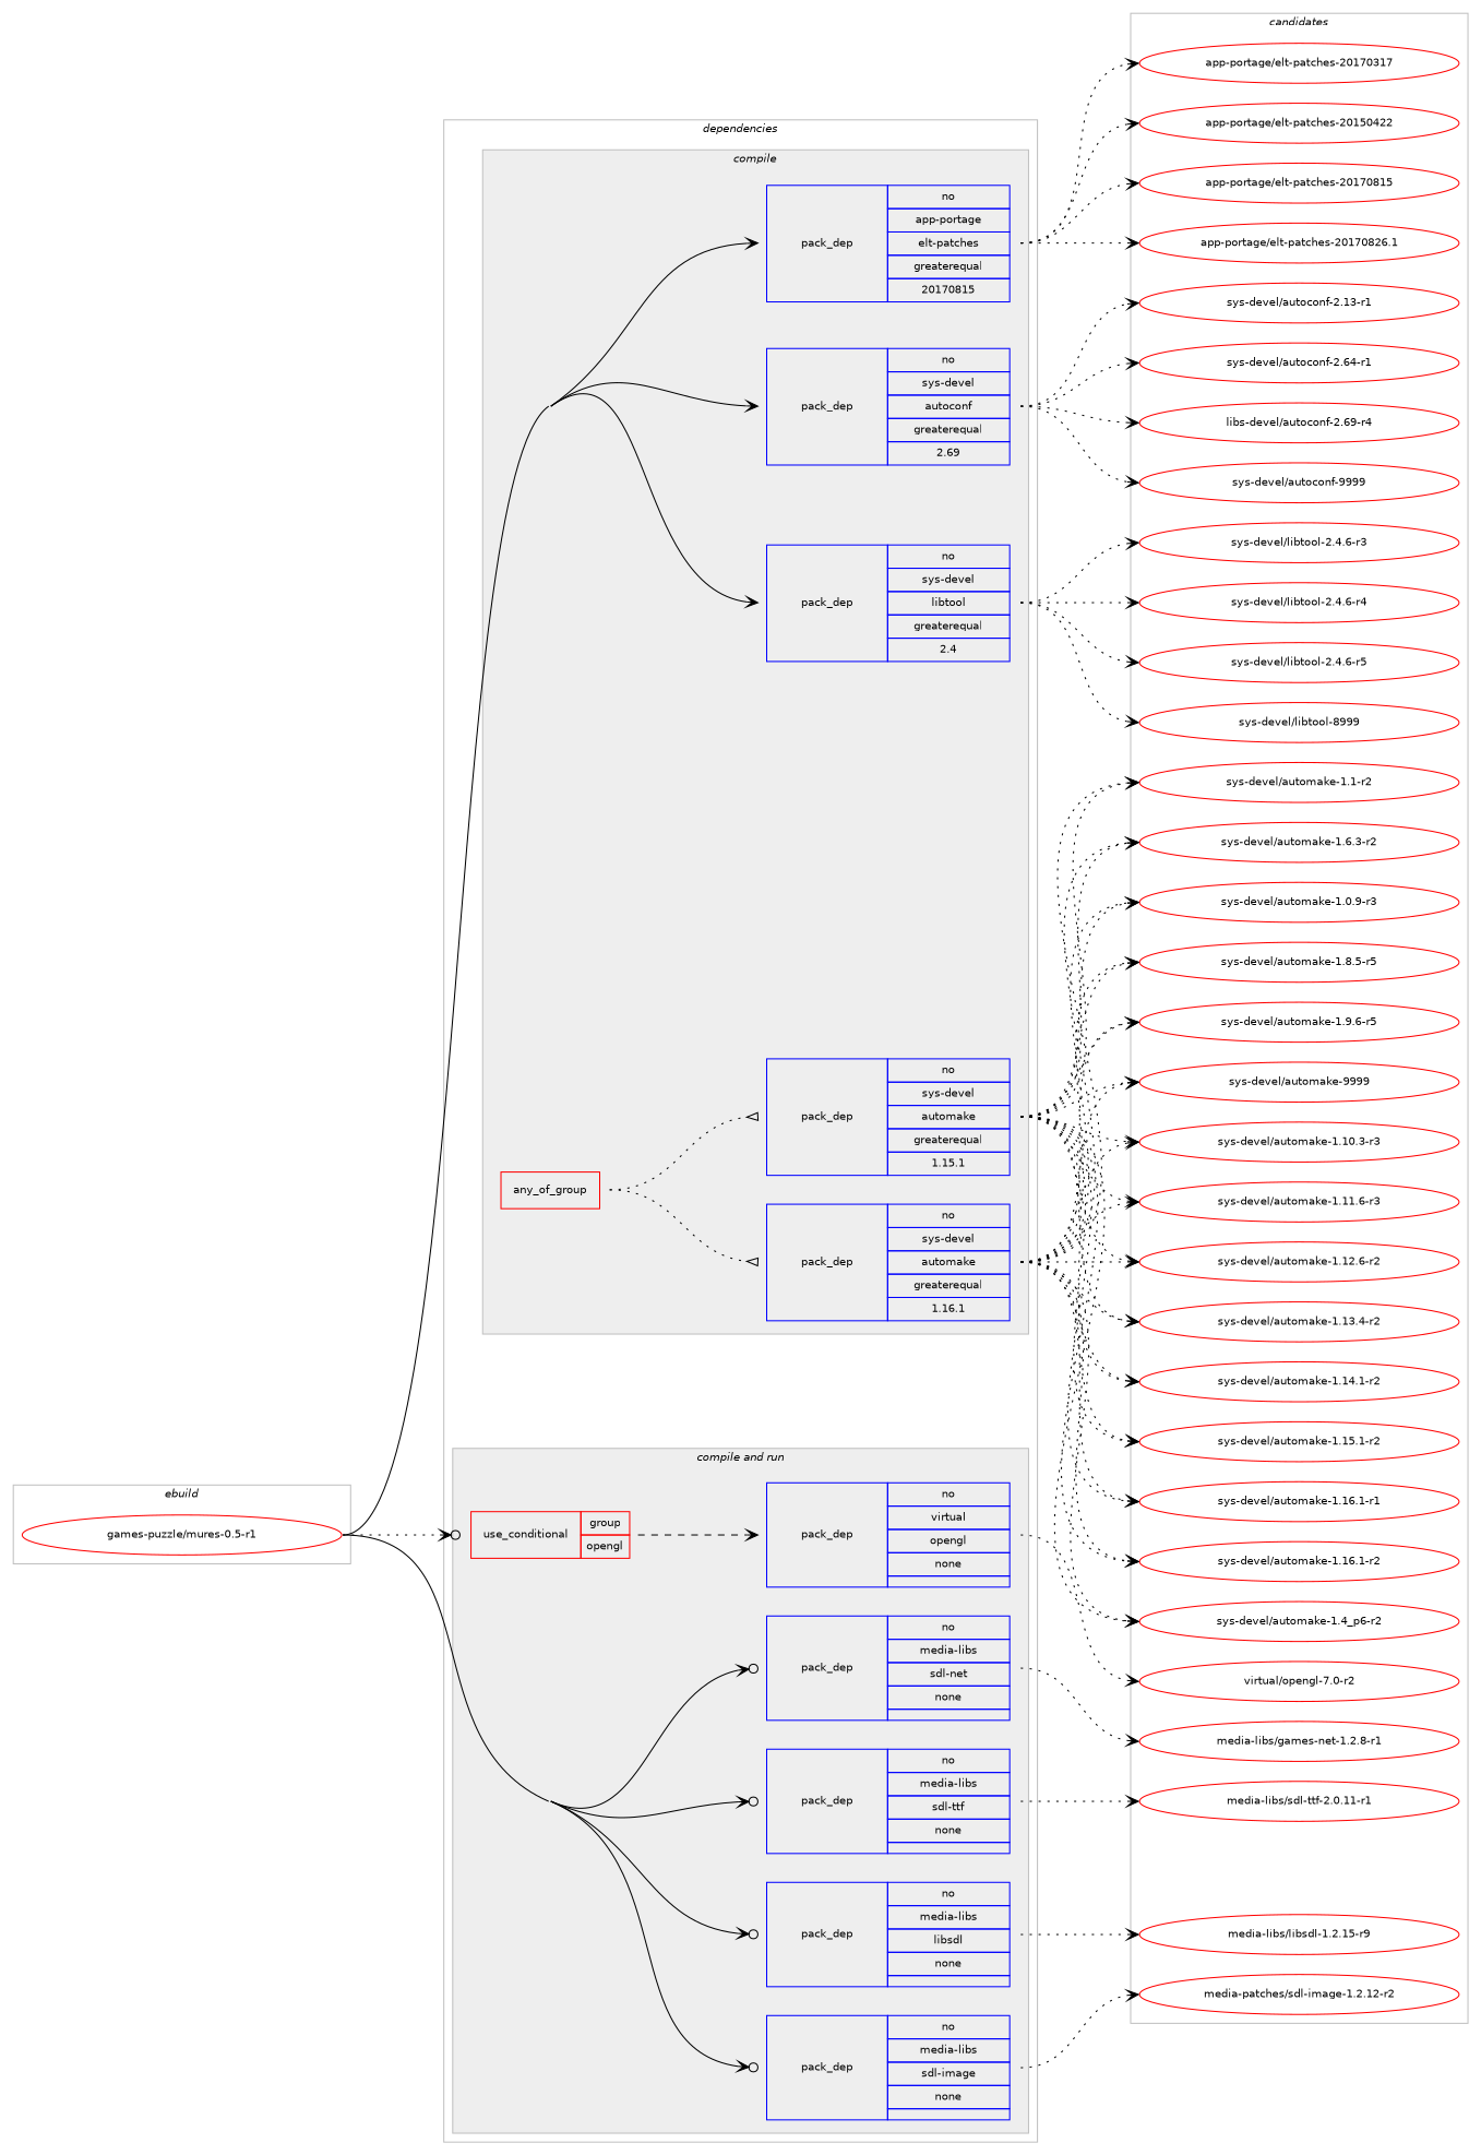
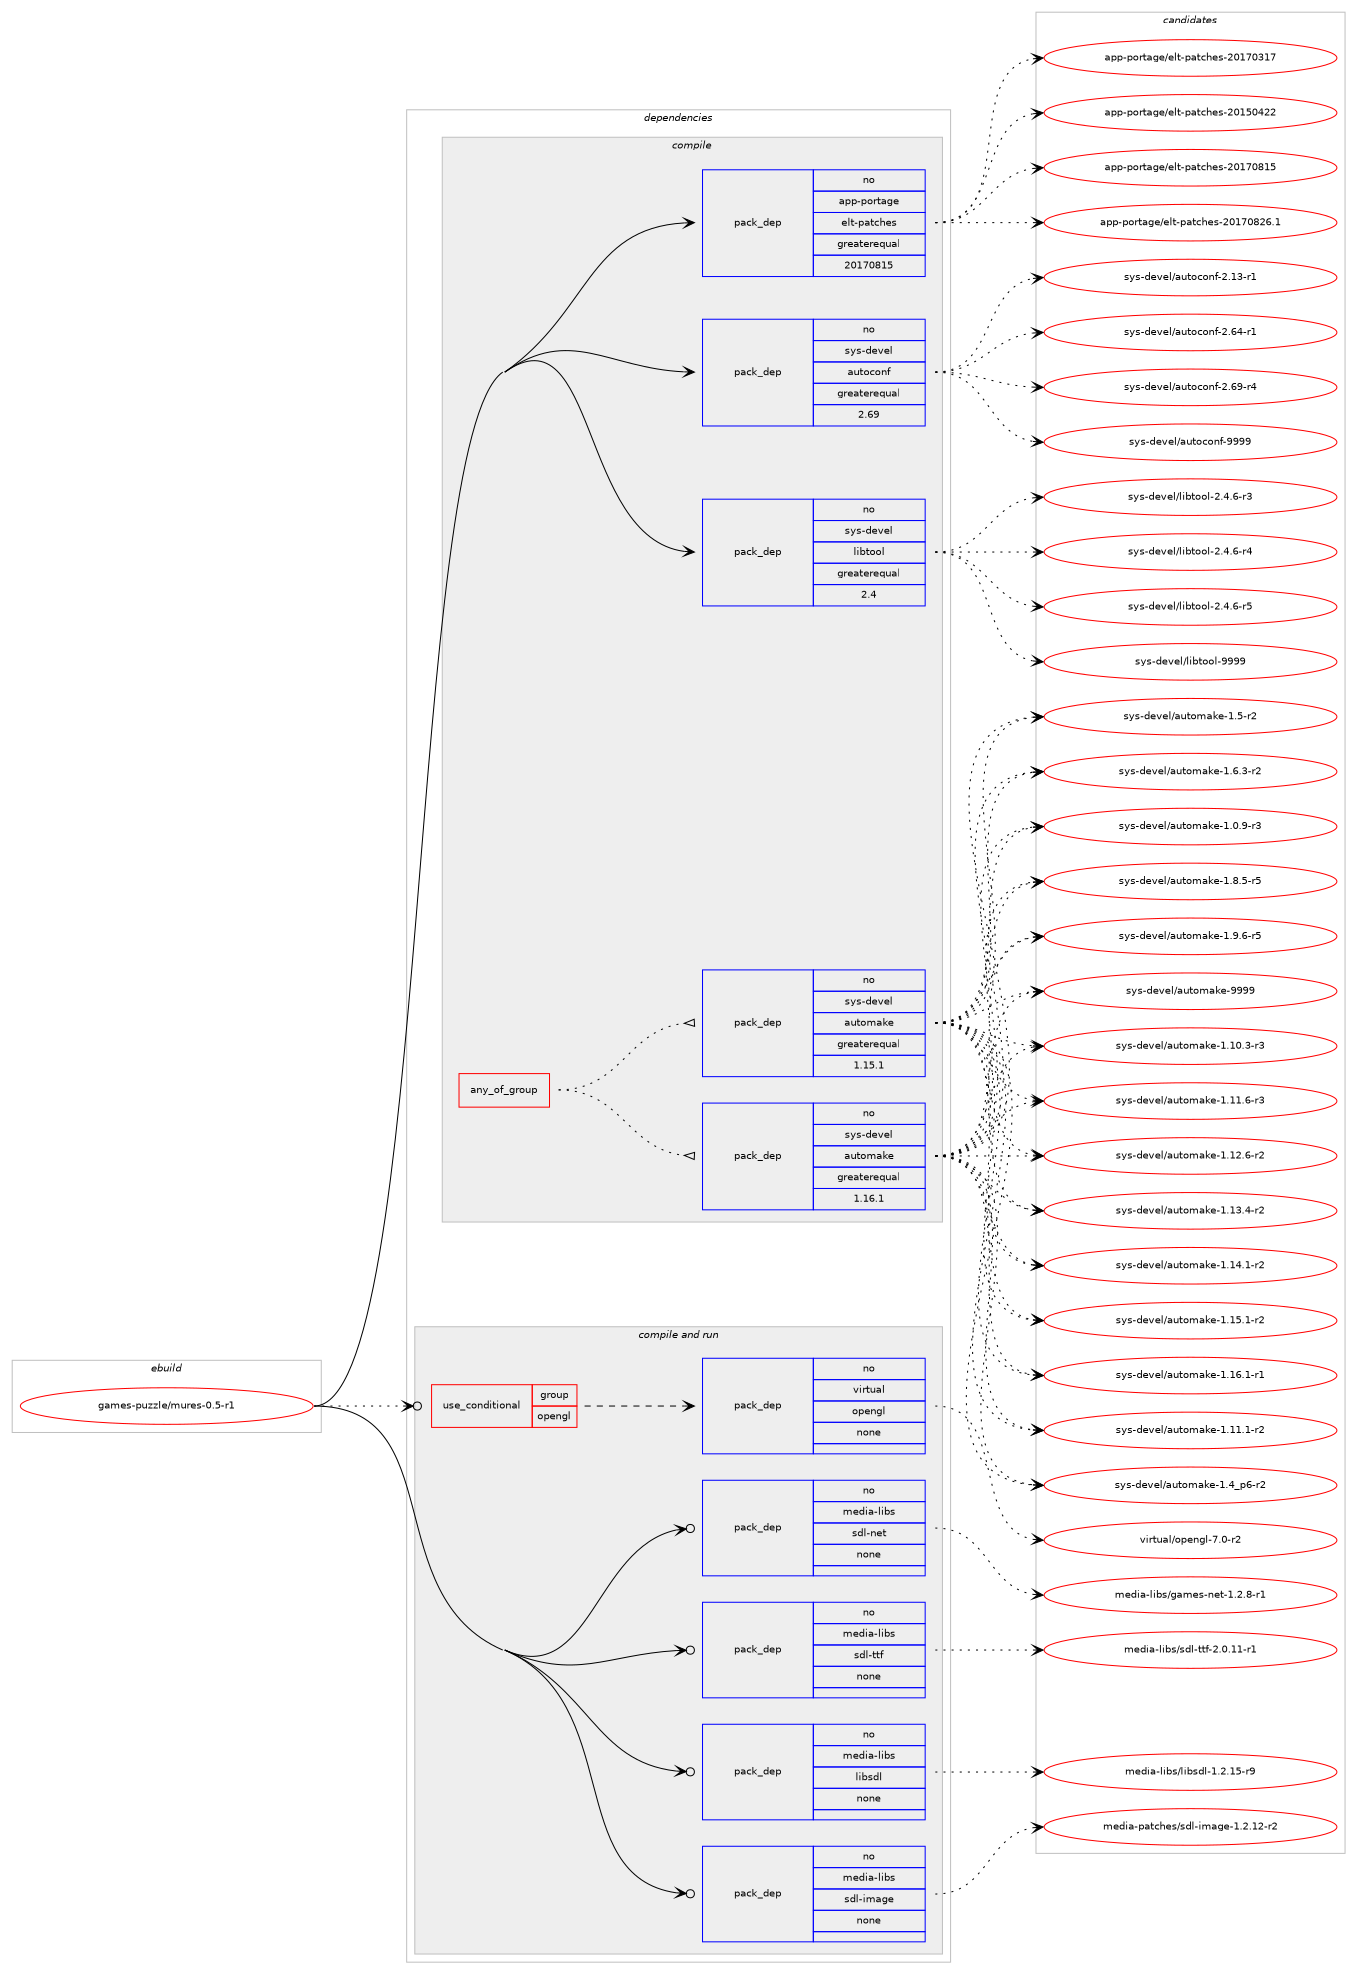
  digraph {
    compound=true
    concentrate=true
    fontname=Helvetica
    fontsize=10
    newrank=true
    rankdir=LR
    ranksep=1.5
    node [color=red fontname=Helvetica fontsize=10]
    edge [arrowhead=vee headport=w style=dotted tailport=e weight=100]
    n1 [label="games-puzzle/mures-0.5-r1" width=4]
    n2 [color=blue label=<<TABLE BORDER="0" CELLBORDER="1" CELLSPACING="0" CELLPADDING="4" WIDTH="220"><TR><TD ROWSPAN="6" CELLPADDING="30">pack_dep</TD></TR><TR><TD WIDTH="110">no</TD></TR><TR><TD>sys-devel</TD></TR><TR><TD>automake</TD></TR><TR><TD>greaterequal</TD></TR><TR><TD>1.16.1</TD></TR></TABLE>> shape=none]
    n3 [color=blue label=<<TABLE BORDER="0" CELLBORDER="1" CELLSPACING="0" CELLPADDING="4" WIDTH="220"><TR><TD ROWSPAN="6" CELLPADDING="30">pack_dep</TD></TR><TR><TD WIDTH="110">no</TD></TR><TR><TD>sys-devel</TD></TR><TR><TD>automake</TD></TR><TR><TD>greaterequal</TD></TR><TR><TD>1.15.1</TD></TR></TABLE>> shape=none]
    n4 [label=<<TABLE BORDER="0" CELLBORDER="1" CELLSPACING="0" CELLPADDING="4"><TR><TD CELLPADDING="10">any_of_group</TD></TR></TABLE>> shape=none]
    n5 [color=blue label=<<TABLE BORDER="0" CELLBORDER="1" CELLSPACING="0" CELLPADDING="4" WIDTH="220"><TR><TD ROWSPAN="6" CELLPADDING="30">pack_dep</TD></TR><TR><TD WIDTH="110">no</TD></TR><TR><TD>app-portage</TD></TR><TR><TD>elt-patches</TD></TR><TR><TD>greaterequal</TD></TR><TR><TD>20170815</TD></TR></TABLE>> shape=none]
    n6 [color=blue label=<<TABLE BORDER="0" CELLBORDER="1" CELLSPACING="0" CELLPADDING="4" WIDTH="220"><TR><TD ROWSPAN="6" CELLPADDING="30">pack_dep</TD></TR><TR><TD WIDTH="110">no</TD></TR><TR><TD>sys-devel</TD></TR><TR><TD>autoconf</TD></TR><TR><TD>greaterequal</TD></TR><TR><TD>2.69</TD></TR></TABLE>> shape=none]
    n7 [color=blue label=<<TABLE BORDER="0" CELLBORDER="1" CELLSPACING="0" CELLPADDING="4" WIDTH="220"><TR><TD ROWSPAN="6" CELLPADDING="30">pack_dep</TD></TR><TR><TD WIDTH="110">no</TD></TR><TR><TD>sys-devel</TD></TR><TR><TD>libtool</TD></TR><TR><TD>greaterequal</TD></TR><TR><TD>2.4</TD></TR></TABLE>> shape=none]
    n8 [color=blue label=<<TABLE BORDER="0" CELLBORDER="1" CELLSPACING="0" CELLPADDING="4" WIDTH="220"><TR><TD ROWSPAN="6" CELLPADDING="30">pack_dep</TD></TR><TR><TD WIDTH="110">no</TD></TR><TR><TD>virtual</TD></TR><TR><TD>opengl</TD></TR><TR><TD>none</TD></TR><TR><TD></TD></TR></TABLE>> shape=none]
    n9 [label=<<TABLE BORDER="0" CELLBORDER="1" CELLSPACING="0" CELLPADDING="4"><TR><TD ROWSPAN="3" CELLPADDING="10">use_conditional</TD></TR><TR><TD>group</TD></TR><TR><TD>opengl</TD></TR></TABLE>> shape=none]
    n10 [color=blue label=<<TABLE BORDER="0" CELLBORDER="1" CELLSPACING="0" CELLPADDING="4" WIDTH="220"><TR><TD ROWSPAN="6" CELLPADDING="30">pack_dep</TD></TR><TR><TD WIDTH="110">no</TD></TR><TR><TD>media-libs</TD></TR><TR><TD>libsdl</TD></TR><TR><TD>none</TD></TR><TR><TD></TD></TR></TABLE>> shape=none]
    n11 [color=blue label=<<TABLE BORDER="0" CELLBORDER="1" CELLSPACING="0" CELLPADDING="4" WIDTH="220"><TR><TD ROWSPAN="6" CELLPADDING="30">pack_dep</TD></TR><TR><TD WIDTH="110">no</TD></TR><TR><TD>media-libs</TD></TR><TR><TD>sdl-image</TD></TR><TR><TD>none</TD></TR><TR><TD></TD></TR></TABLE>> shape=none]
    n12 [color=blue label=<<TABLE BORDER="0" CELLBORDER="1" CELLSPACING="0" CELLPADDING="4" WIDTH="220"><TR><TD ROWSPAN="6" CELLPADDING="30">pack_dep</TD></TR><TR><TD WIDTH="110">no</TD></TR><TR><TD>media-libs</TD></TR><TR><TD>sdl-net</TD></TR><TR><TD>none</TD></TR><TR><TD></TD></TR></TABLE>> shape=none]
    n13 [color=blue label=<<TABLE BORDER="0" CELLBORDER="1" CELLSPACING="0" CELLPADDING="4" WIDTH="220"><TR><TD ROWSPAN="6" CELLPADDING="30">pack_dep</TD></TR><TR><TD WIDTH="110">no</TD></TR><TR><TD>media-libs</TD></TR><TR><TD>sdl-ttf</TD></TR><TR><TD>none</TD></TR><TR><TD></TD></TR></TABLE>> shape=none]
    n14 [label="sys-devel/automake-1.10.3-r3" width=4]
    n15 [label="sys-devel/automake-1.11.6-r3" width=4]
    n16 [label="sys-devel/automake-1.12.6-r2" width=4]
    n17 [label="sys-devel/automake-1.13.4-r2" width=4]
    n18 [label="sys-devel/automake-1.14.1-r2" width=4]
    n19 [label="sys-devel/automake-1.15.1-r2" width=4]
    n20 [label="sys-devel/automake-1.16.1-r1" width=4]
-   n21 [label="sys-devel/automake-1.16.1-r2" width=4]
+   n21 [label="sys-devel/automake-1.11.1-r2" width=4]
    n22 [label="sys-devel/automake-1.4_p6-r2" width=4]
-   n23 [label="sys-devel/automake-1.1-r2" width=4]
+   n23 [label="sys-devel/automake-1.5-r2" width=4]
    n24 [label="sys-devel/automake-1.6.3-r2" width=4]
    n25 [label="sys-devel/automake-1.0.9-r3" width=4]
    n26 [label="sys-devel/automake-1.8.5-r5" width=4]
    n27 [label="sys-devel/automake-1.9.6-r5" width=4]
    n28 [label="sys-devel/automake-9999" width=4]
    n29 [label="app-portage/elt-patches-20170317" width=4]
    n30 [label="app-portage/elt-patches-20150422" width=4]
    n31 [label="app-portage/elt-patches-20170815" width=4]
    n32 [label="app-portage/elt-patches-20170826.1" width=4]
    n33 [label="sys-devel/autoconf-2.13-r1" width=4]
    n34 [label="sys-devel/autoconf-2.64-r1" width=4]
-   n35 [label="libs-devel/autoconf-2.69-r4" width=4]
+   n35 [label="sys-devel/autoconf-2.69-r4" width=4]
    n36 [label="sys-devel/autoconf-9999" width=4]
    n37 [label="sys-devel/libtool-2.4.6-r3" width=4]
    n38 [label="sys-devel/libtool-2.4.6-r4" width=4]
    n39 [label="sys-devel/libtool-2.4.6-r5" width=4]
-   n40 [label="sys-devel/libtool-8999" width=4]
+   n40 [label="sys-devel/libtool-9999" width=4]
    n41 [label="virtual/opengl-7.0-r2" width=4]
    n42 [label="media-libs/libsdl-1.2.15-r9" width=4]
    n43 [label="media-patches/sdl-image-1.2.12-r2" width=4]
    n44 [label="media-libs/games-net-1.2.8-r1" width=4]
    n45 [label="media-libs/sdl-ttf-2.0.11-r1" width=4]
    subgraph cluster_1 {
      color=gray
      label=<<i>ebuild</i>>
      rank=same
      n1
    }
    subgraph cluster_2 {
      color=gray
      label=<<i>dependencies</i>>
      subgraph cluster_3 {
        color=gray
        fillcolor="#eeeeee"
        label=<<i>compile</i>>
        style=filled
        subgraph sub_4 {
          color=gray
          fillcolor="#eeeeee"
          label=<<i>compile</i>>
          style=filled
          n4
          subgraph sub_5 {
            color=gray
            fillcolor="#eeeeee"
            label=<<i>compile</i>>
            style=filled
            n2
          }
          subgraph sub_6 {
            color=gray
            fillcolor="#eeeeee"
            label=<<i>compile</i>>
            style=filled
            n3
          }
        }
        subgraph sub_7 {
          color=gray
          fillcolor="#eeeeee"
          label=<<i>compile</i>>
          style=filled
          n5
        }
        subgraph sub_8 {
          color=gray
          fillcolor="#eeeeee"
          label=<<i>compile</i>>
          style=filled
          n6
        }
        subgraph sub_9 {
          color=gray
          fillcolor="#eeeeee"
          label=<<i>compile</i>>
          style=filled
          n7
        }
      }
      subgraph cluster_10 {
        color=gray
        fillcolor="#eeeeee"
        label=<<i>compile and run</i>>
        style=filled
        subgraph sub_11 {
          color=gray
          fillcolor="#eeeeee"
          label=<<i>compile and run</i>>
          style=filled
          n9
          subgraph sub_12 {
            color=gray
            fillcolor="#eeeeee"
            label=<<i>compile and run</i>>
            style=filled
            n8
          }
        }
        subgraph sub_13 {
          color=gray
          fillcolor="#eeeeee"
          label=<<i>compile and run</i>>
          style=filled
          n10
        }
        subgraph sub_14 {
          color=gray
          fillcolor="#eeeeee"
          label=<<i>compile and run</i>>
          style=filled
          n11
        }
        subgraph sub_15 {
          color=gray
          fillcolor="#eeeeee"
          label=<<i>compile and run</i>>
          style=filled
          n12
        }
        subgraph sub_16 {
          color=gray
          fillcolor="#eeeeee"
          label=<<i>compile and run</i>>
          style=filled
          n13
        }
      }
      subgraph cluster_17 {
        color=gray
        fillcolor="#eeeeee"
        label=<<i>run</i>>
        style=filled
      }
    }
    subgraph cluster_18 {
      color=gray
      label=<<i>candidates</i>>
      rank=same
      subgraph sub_19 {
        color=black
        label=<<i>candidates</i>>
        nodesep=1
        rank=same
        n14
        n15
        n16
        n17
        n18
        n19
        n20
        n21
        n22
        n23
        n24
        n25
        n26
        n27
        n28
      }
      subgraph sub_20 {
        color=black
        label=<<i>candidates</i>>
        nodesep=1
        rank=same
        n14
        n15
        n16
        n17
        n18
        n19
        n20
        n21
        n22
        n23
        n24
        n25
        n26
        n27
        n28
      }
      subgraph sub_21 {
        color=black
        label=<<i>candidates</i>>
        nodesep=1
        rank=same
        n29
        n30
        n31
        n32
      }
      subgraph sub_22 {
        color=black
        label=<<i>candidates</i>>
        nodesep=1
        rank=same
        n33
        n34
        n35
        n36
      }
      subgraph sub_23 {
        color=black
        label=<<i>candidates</i>>
        nodesep=1
        rank=same
        n37
        n38
        n39
        n40
      }
      subgraph sub_24 {
        color=black
        label=<<i>candidates</i>>
        nodesep=1
        rank=same
        n41
      }
      subgraph sub_25 {
        color=black
        label=<<i>candidates</i>>
        nodesep=1
        rank=same
        n42
      }
      subgraph sub_26 {
        color=black
        label=<<i>candidates</i>>
        nodesep=1
        rank=same
        n43
      }
      subgraph sub_27 {
        color=black
        label=<<i>candidates</i>>
        nodesep=1
        rank=same
        n44
      }
      subgraph sub_28 {
        color=black
        label=<<i>candidates</i>>
        nodesep=1
        rank=same
        n45
      }
    }
    n1 -> n5 [style=solid weight=20]
    n1 -> n6 [style=solid weight=20]
    n1 -> n7 [style=solid weight=20]
    n1 -> n9 [arrowhead=odotvee weight=20]
    n1 -> n10 [arrowhead=odotvee style=solid weight=20]
    n1 -> n11 [arrowhead=odotvee style=solid weight=20]
    n1 -> n12 [arrowhead=odotvee style=solid weight=20]
    n1 -> n13 [arrowhead=odotvee style=solid weight=20]
    n2 -> n14
    n2 -> n15
    n2 -> n16
    n2 -> n17
    n2 -> n18
    n2 -> n19
    n2 -> n20
    n2 -> n21
    n2 -> n22
    n2 -> n23
    n2 -> n24
    n2 -> n25
    n2 -> n26
    n2 -> n27
    n2 -> n28
    n3 -> n14
    n3 -> n15
    n3 -> n16
    n3 -> n17
    n3 -> n18
    n3 -> n19
    n3 -> n20
    n3 -> n21
    n3 -> n22
    n3 -> n23
    n3 -> n24
    n3 -> n25
    n3 -> n26
    n3 -> n27
    n3 -> n28
    n4 -> n2 [arrowhead=oinv weight=20]
    n4 -> n3 [arrowhead=oinv weight=20]
    n5 -> n29
    n5 -> n30
    n5 -> n31
    n5 -> n32
    n6 -> n33
    n6 -> n34
    n6 -> n35
    n6 -> n36
    n7 -> n37
    n7 -> n38
    n7 -> n39
    n7 -> n40
    n8 -> n41
    n9 -> n8 [style=dashed weight=20]
    n10 -> n42
    n11 -> n43
    n12 -> n44
    n13 -> n45
  }
